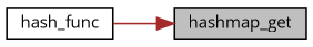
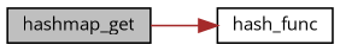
  digraph {
    rankdir=LR
    fontname="Open Sans"
    node [color=black fontname="Open Sans" fontsize=10 shape=record style=filled]
    n1 [fillcolor=grey75 fontcolor=black height=0.2 label=hashmap_get width=0.4]
    n2 [fillcolor=white height=0.2 label=hash_func width=0.4]
-   n2 -> n1 [color=brown fontname="Open Sans" fontsize=10 labelfontname=Helvetica labelfontsize=10 style=solid]
+   n1 -> n2 [color=brown fontname="Open Sans" fontsize=10 labelfontname=Helvetica labelfontsize=10 style=solid]
  }
